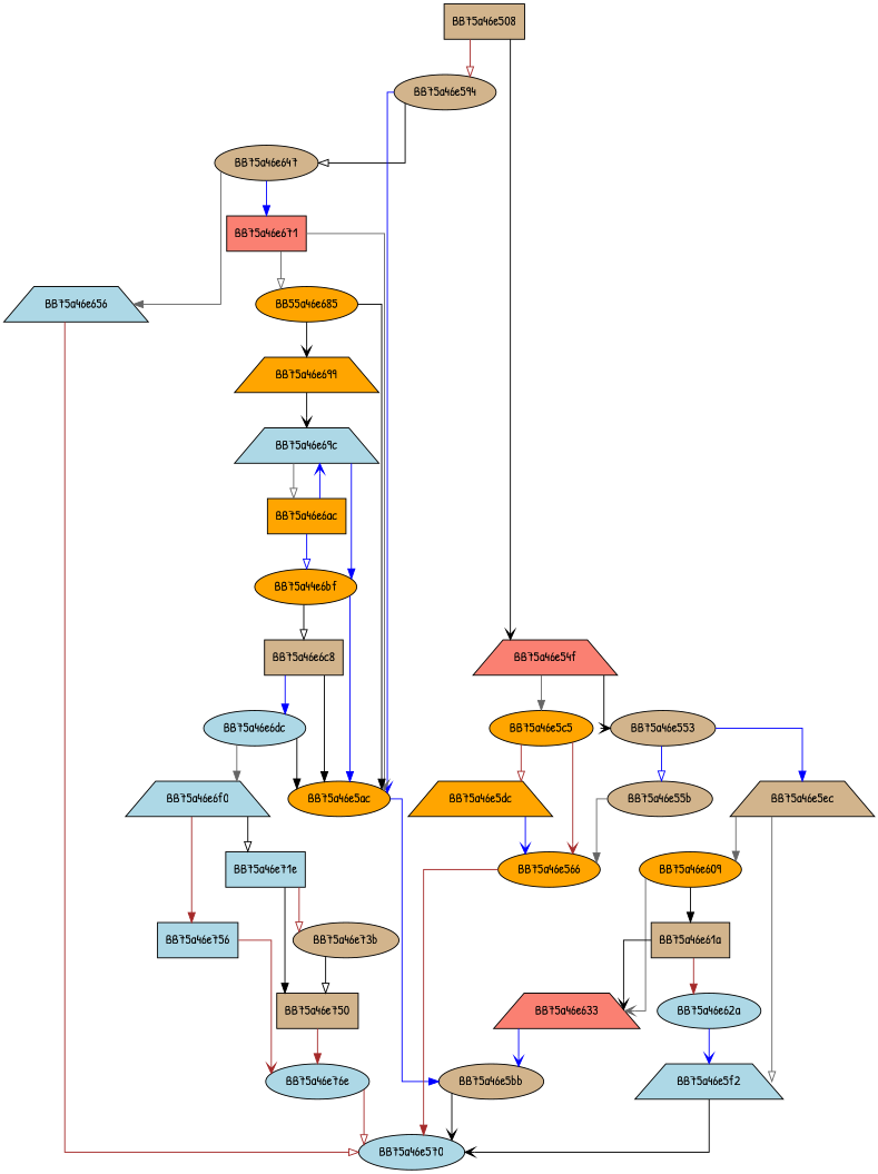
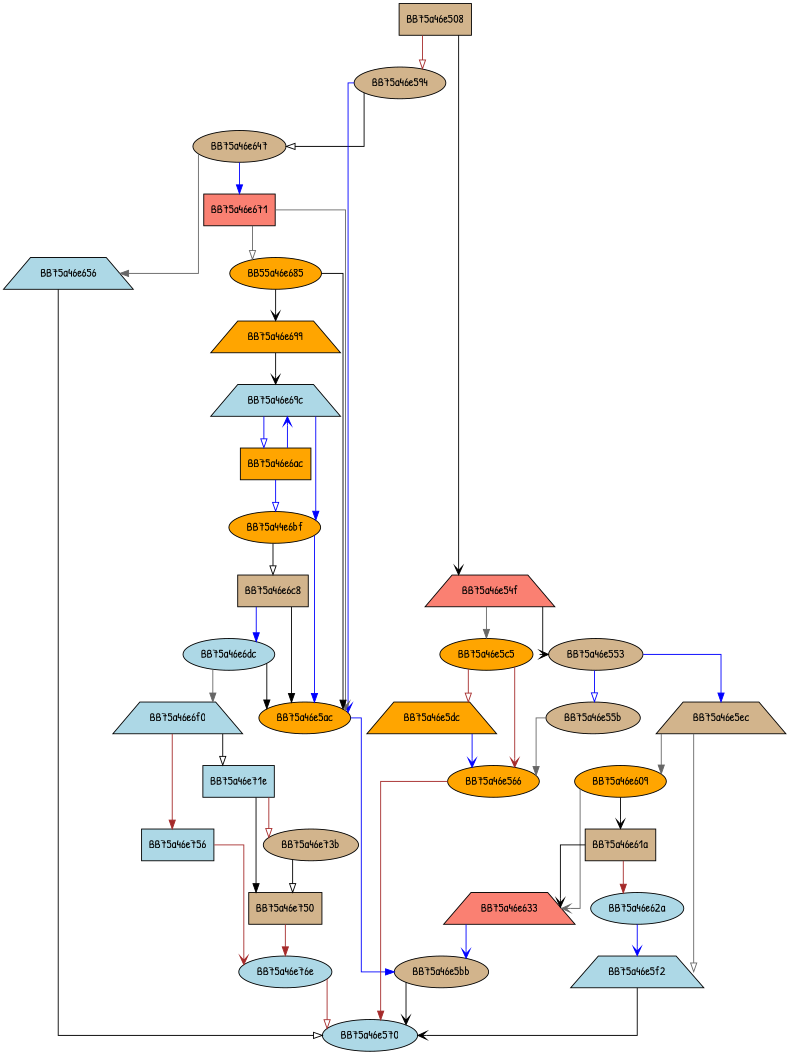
  digraph {
    fontname="Patrick Hand"
    splines=ortho
    node [fillcolor=tan fontname="Patrick Hand" shape=ellipse style=filled]
    edge [arrowhead=normal color=black fontname="Patrick Hand"]
    BB75a46e508 [shape=box]
    BB75a46e594
    BB75a46e54f [fillcolor=salmon shape=trapezium]
    BB75a46e647
    BB75a46e5ac [fillcolor=orange]
    BB75a46e5c5 [fillcolor=orange]
    BB75a46e553
    BB75a46e671 [fillcolor=salmon shape=box]
    BB75a46e656 [fillcolor=lightblue shape=trapezium]
    BB75a46e5bb
    BB75a46e566 [fillcolor=orange]
    BB75a46e5dc [fillcolor=orange shape=trapezium]
    BB75a46e5ec [shape=trapezium]
    BB75a46e55b
    BB75a46e570 [fillcolor=lightblue]
    BB75a46e609 [fillcolor=orange]
    BB75a46e5f2 [fillcolor=lightblue shape=trapezium]
    BB75a46e633 [fillcolor=salmon shape=trapezium]
    BB75a46e61a [shape=box]
    n20 [fillcolor=orange label=BB55a46e685]
    BB75a46e62a [fillcolor=lightblue]
    BB75a46e699 [fillcolor=orange shape=trapezium]
    BB75a46e69c [fillcolor=lightblue shape=trapezium]
    n24 [fillcolor=orange label=BB75a44e6bf]
    BB75a46e6ac [fillcolor=orange shape=box]
    BB75a46e6c8 [shape=box]
    BB75a46e6dc [fillcolor=lightblue]
    BB75a46e6f0 [fillcolor=lightblue shape=trapezium]
    BB75a46e756 [fillcolor=lightblue shape=box]
    BB75a46e71e [fillcolor=lightblue shape=box]
    BB75a46e76e [fillcolor=lightblue]
    BB75a46e750 [shape=box]
    BB75a46e73b
    BB75a46e508 -> BB75a46e594 [arrowhead=onormal color=brown]
    BB75a46e508 -> BB75a46e54f [arrowhead=vee]
    BB75a46e594 -> BB75a46e647 [arrowhead=onormal]
    BB75a46e594 -> BB75a46e5ac [arrowhead=vee color=blue]
    BB75a46e54f -> BB75a46e5c5 [color=gray40]
    BB75a46e54f -> BB75a46e553 [arrowhead=vee]
    BB75a46e647 -> BB75a46e671 [color=blue]
    BB75a46e647 -> BB75a46e656 [color=gray40]
    BB75a46e5ac -> BB75a46e5bb [color=blue]
    BB75a46e5c5 -> BB75a46e566 [arrowhead=vee color=brown]
    BB75a46e5c5 -> BB75a46e5dc [arrowhead=onormal color=brown]
    BB75a46e553 -> BB75a46e5ec [color=blue]
    BB75a46e553 -> BB75a46e55b [arrowhead=onormal color=blue]
    BB75a46e671 -> BB75a46e5ac [arrowhead=vee color=gray40]
    BB75a46e671 -> n20 [arrowhead=onormal color=gray40]
-   BB75a46e656 -> BB75a46e570 [arrowhead=onormal color=brown]
+   BB75a46e656 -> BB75a46e570 [arrowhead=onormal]
    BB75a46e5bb -> BB75a46e570 [arrowhead=vee]
    BB75a46e566 -> BB75a46e570 [color=brown]
    BB75a46e5dc -> BB75a46e566 [arrowhead=vee color=blue]
    BB75a46e5ec -> BB75a46e609 [color=gray40]
    BB75a46e5ec -> BB75a46e5f2 [arrowhead=onormal color=gray40]
    BB75a46e55b -> BB75a46e566 [color=gray40]
    BB75a46e609 -> BB75a46e633 [arrowhead=vee color=gray40]
-   BB75a46e609 -> BB75a46e61a
+   BB75a46e609 -> BB75a46e61a [arrowhead=vee]
    BB75a46e5f2 -> BB75a46e570 [arrowhead=vee]
    BB75a46e633 -> BB75a46e5bb [arrowhead=vee color=blue]
    BB75a46e61a -> BB75a46e633 [arrowhead=vee]
    BB75a46e61a -> BB75a46e62a [color=brown]
    n20 -> BB75a46e5ac
    n20 -> BB75a46e699 [arrowhead=vee]
    BB75a46e62a -> BB75a46e5f2 [arrowhead=vee color=blue]
    BB75a46e699 -> BB75a46e69c [arrowhead=vee]
    BB75a46e69c -> n24 [color=blue]
-   BB75a46e69c -> BB75a46e6ac [arrowhead=onormal color=gray40]
+   BB75a46e69c -> BB75a46e6ac [arrowhead=onormal color=blue]
    n24 -> BB75a46e5ac [color=blue]
    n24 -> BB75a46e6c8 [arrowhead=onormal]
    BB75a46e6ac -> BB75a46e69c [arrowhead=vee color=blue]
    BB75a46e6ac -> n24 [arrowhead=onormal color=blue]
    BB75a46e6c8 -> BB75a46e5ac
    BB75a46e6c8 -> BB75a46e6dc [color=blue]
    BB75a46e6dc -> BB75a46e5ac
    BB75a46e6dc -> BB75a46e6f0 [color=gray40]
    BB75a46e6f0 -> BB75a46e756 [color=brown]
    BB75a46e6f0 -> BB75a46e71e [arrowhead=onormal]
    BB75a46e756 -> BB75a46e76e [arrowhead=vee color=brown]
    BB75a46e71e -> BB75a46e750
    BB75a46e71e -> BB75a46e73b [arrowhead=onormal color=brown]
    BB75a46e76e -> BB75a46e570 [arrowhead=onormal color=brown]
    BB75a46e750 -> BB75a46e76e [color=brown]
    BB75a46e73b -> BB75a46e750 [arrowhead=onormal]
  }
